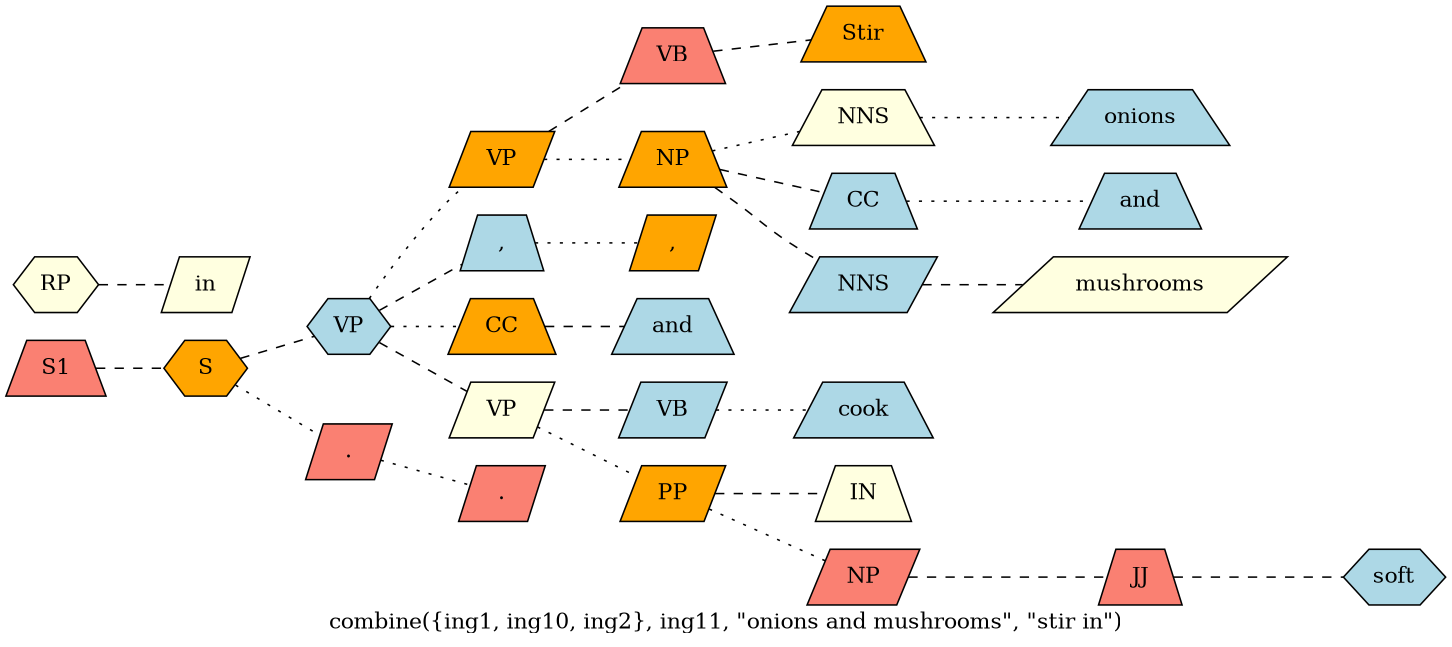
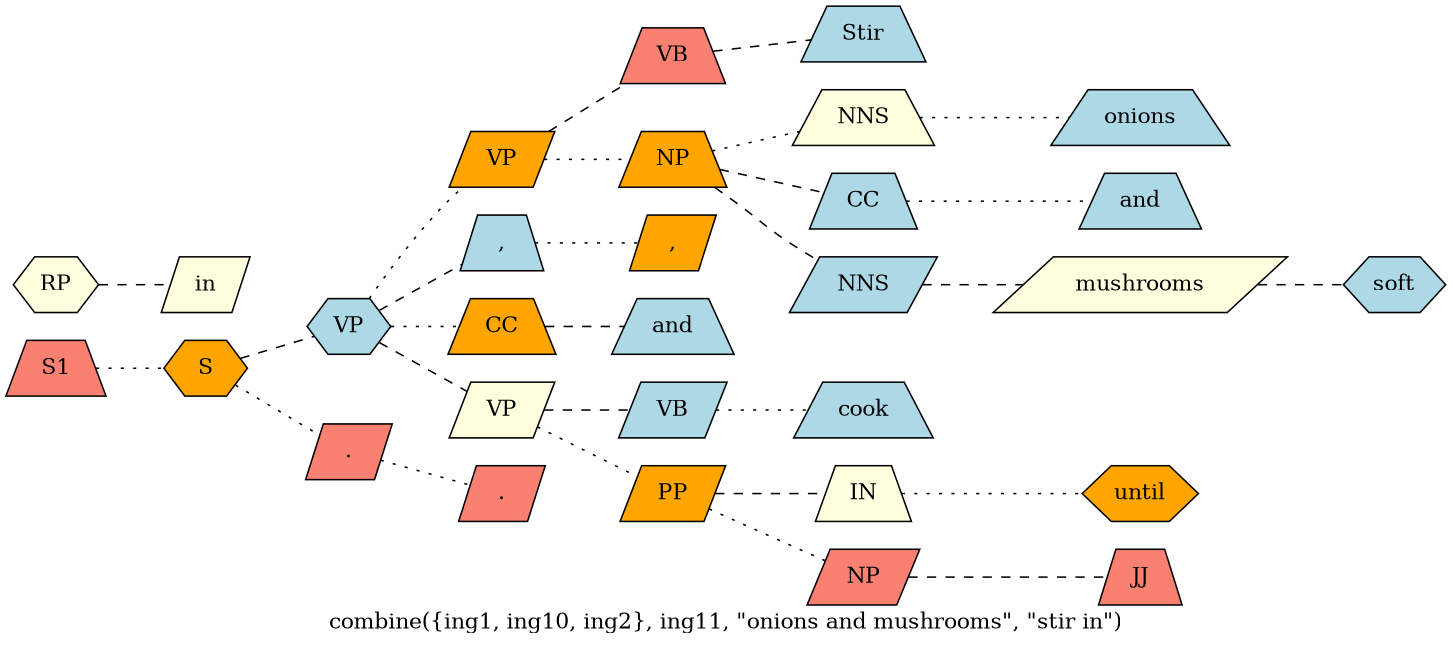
  graph {
    label="combine({ing1, ing10, ing2}, ing11, \"onions and mushrooms\", \"stir in\")"
    rankdir=LR
    node [fillcolor=lightblue shape=trapezium style=filled]
    edge [style=dashed]
    n1 [fillcolor=salmon label=S1]
    n2 [fillcolor=orange label=S shape=hexagon]
    n3 [label=VP shape=hexagon]
    n4 [fillcolor=salmon label="." shape=parallelogram]
    n5 [fillcolor=orange label=VP shape=parallelogram]
    n6 [label=","]
    n7 [fillcolor=orange label=CC]
    n8 [fillcolor=lightyellow label=VP shape=parallelogram]
    n9 [fillcolor=salmon label="." shape=parallelogram]
    n10 [fillcolor=salmon label=VB]
    n11 [fillcolor=orange label=NP]
    n12 [fillcolor=orange label="," shape=parallelogram]
    n13 [label=and]
    n14 [label=VB shape=parallelogram]
    n15 [fillcolor=orange label=PP shape=parallelogram]
-   n16 [fillcolor=orange label=Stir]
+   n16 [label=Stir]
    n17 [fillcolor=lightyellow label=NNS]
    n18 [label=CC]
    n19 [label=NNS shape=parallelogram]
    n20 [fillcolor=lightyellow label=RP shape=hexagon]
    n21 [fillcolor=lightyellow label=in shape=parallelogram]
    n22 [label=onions]
    n23 [label=and]
    n24 [fillcolor=lightyellow label=mushrooms shape=parallelogram]
    n25 [label=cook]
    n26 [fillcolor=lightyellow label=IN]
    n27 [fillcolor=salmon label=NP shape=parallelogram]
+   n28 [fillcolor=orange label=until shape=hexagon]
    n29 [fillcolor=salmon label=JJ]
    n30 [label=soft shape=hexagon]
-   n1 -- n2
+   n1 -- n2 [style=dotted]
    n2 -- n3
    n2 -- n4 [style=dotted]
    n3 -- n5 [style=dotted]
    n3 -- n6
    n3 -- n7 [style=dotted]
    n3 -- n8
    n4 -- n9 [style=dotted]
    n5 -- n10
    n5 -- n11 [style=dotted]
    n6 -- n12 [style=dotted]
    n7 -- n13
    n8 -- n14
    n8 -- n15 [style=dotted]
    n10 -- n16
    n11 -- n17 [style=dotted]
    n11 -- n18
    n11 -- n19
    n14 -- n25 [style=dotted]
    n15 -- n26
    n15 -- n27 [style=dotted]
    n17 -- n22 [style=dotted]
    n18 -- n23 [style=dotted]
    n19 -- n24
    n20 -- n21
+   n26 -- n28 [style=dotted]
    n27 -- n29
-   n29 -- n30
+   n24 -- n30
  }
